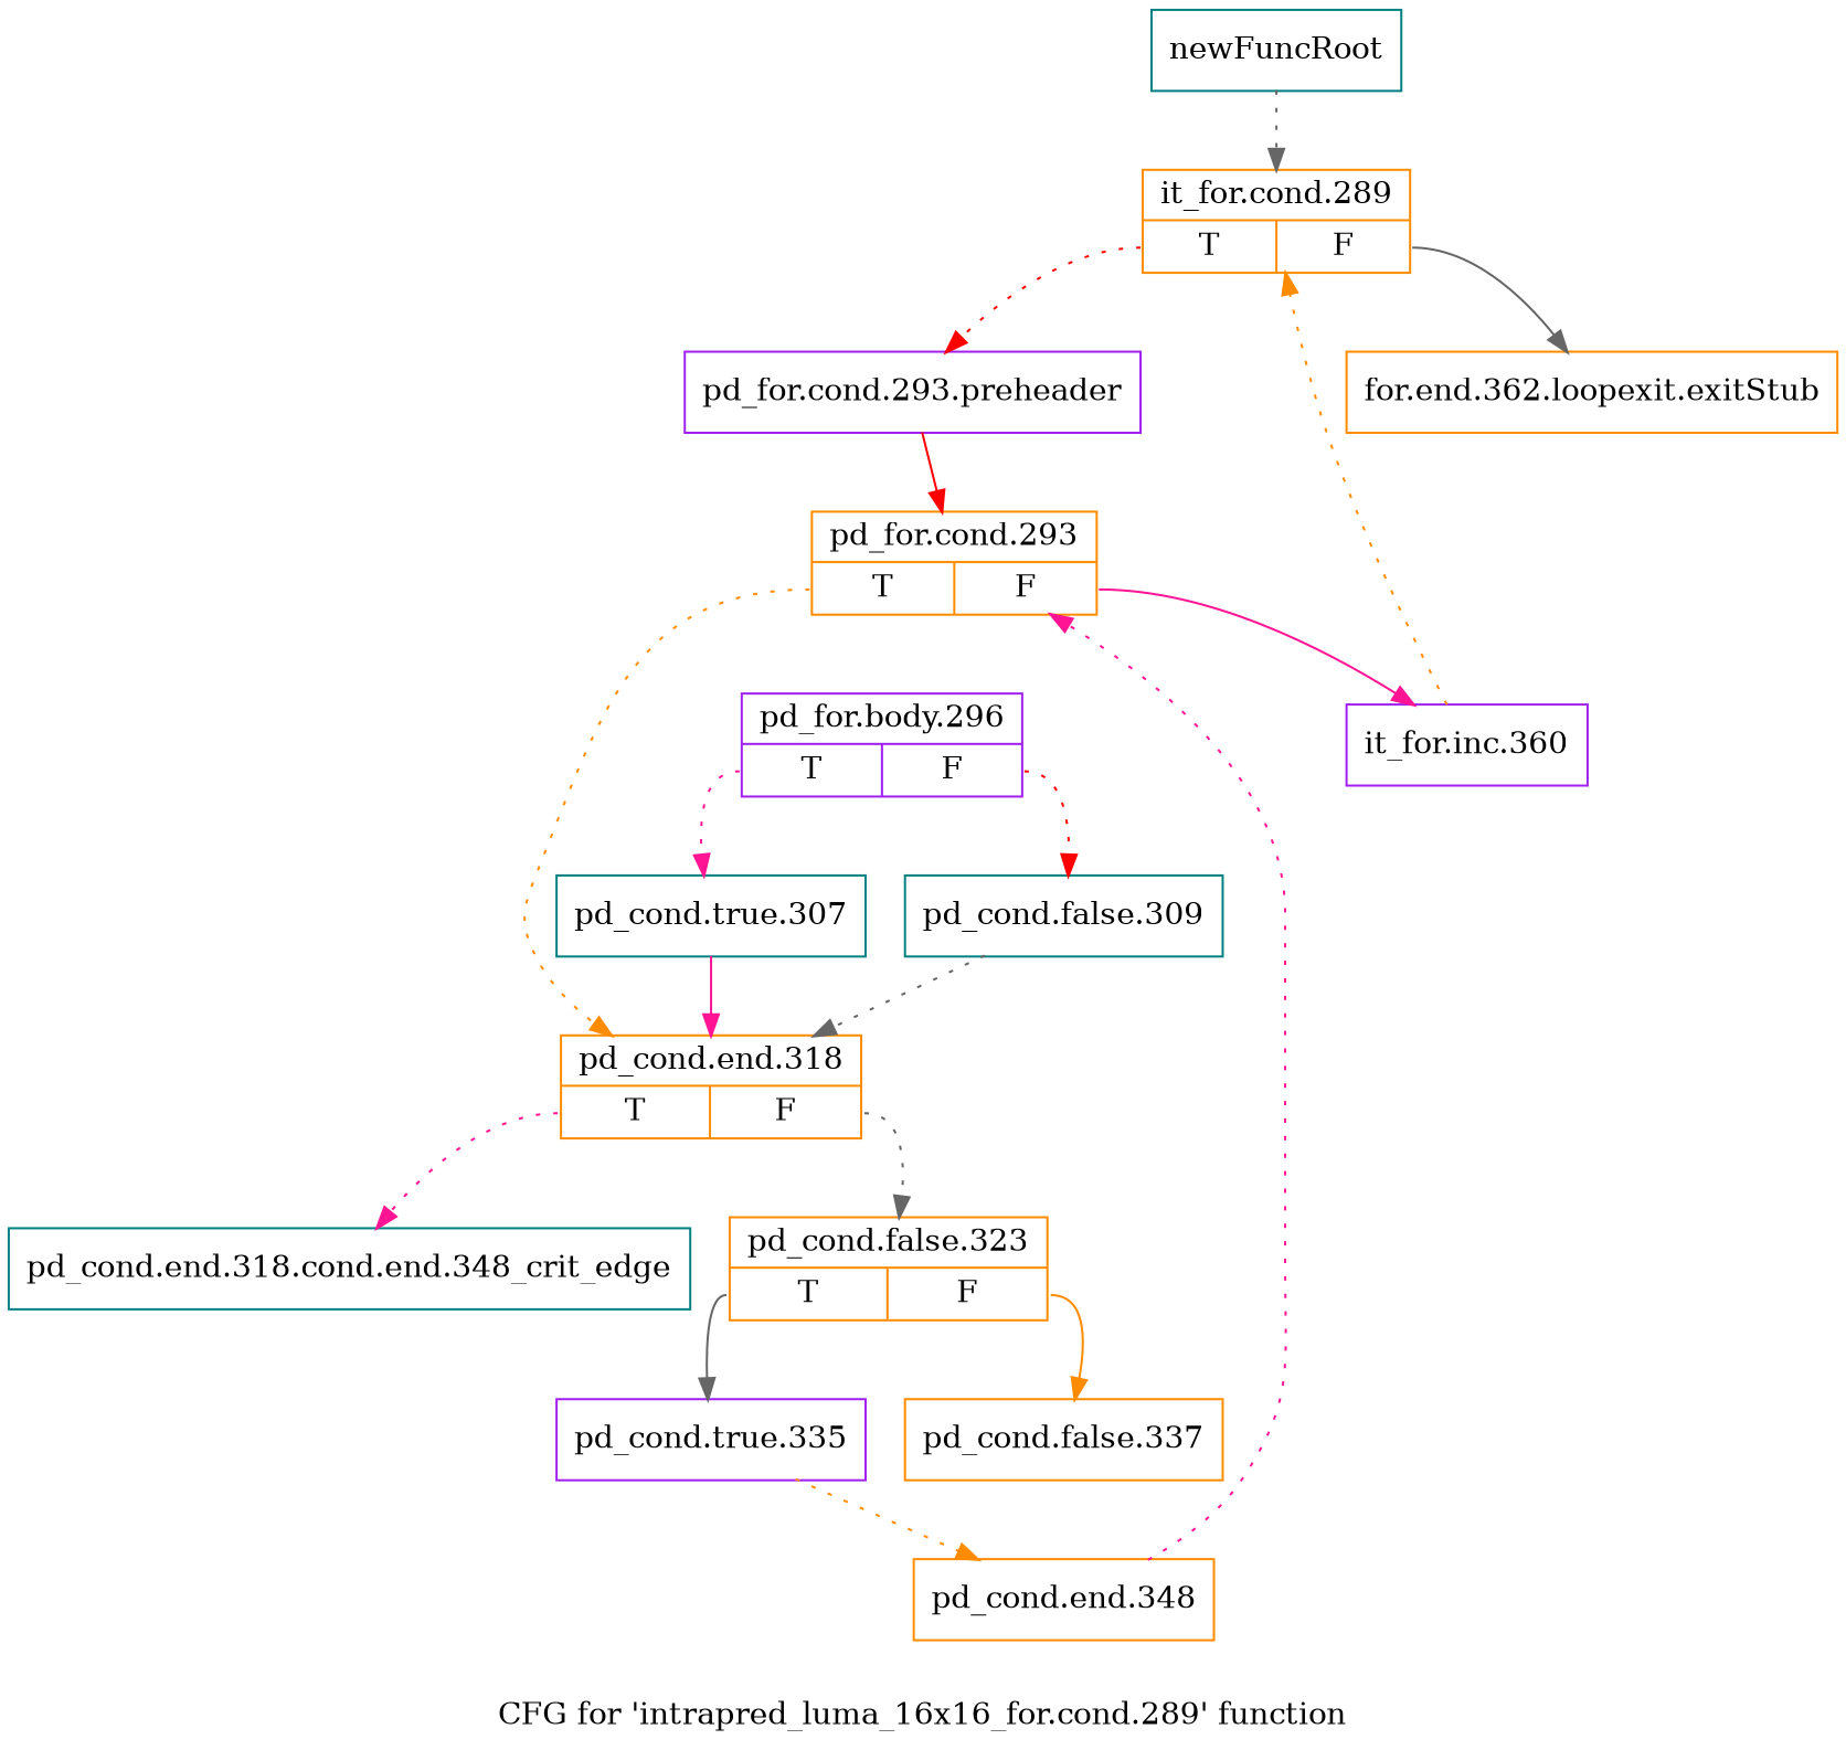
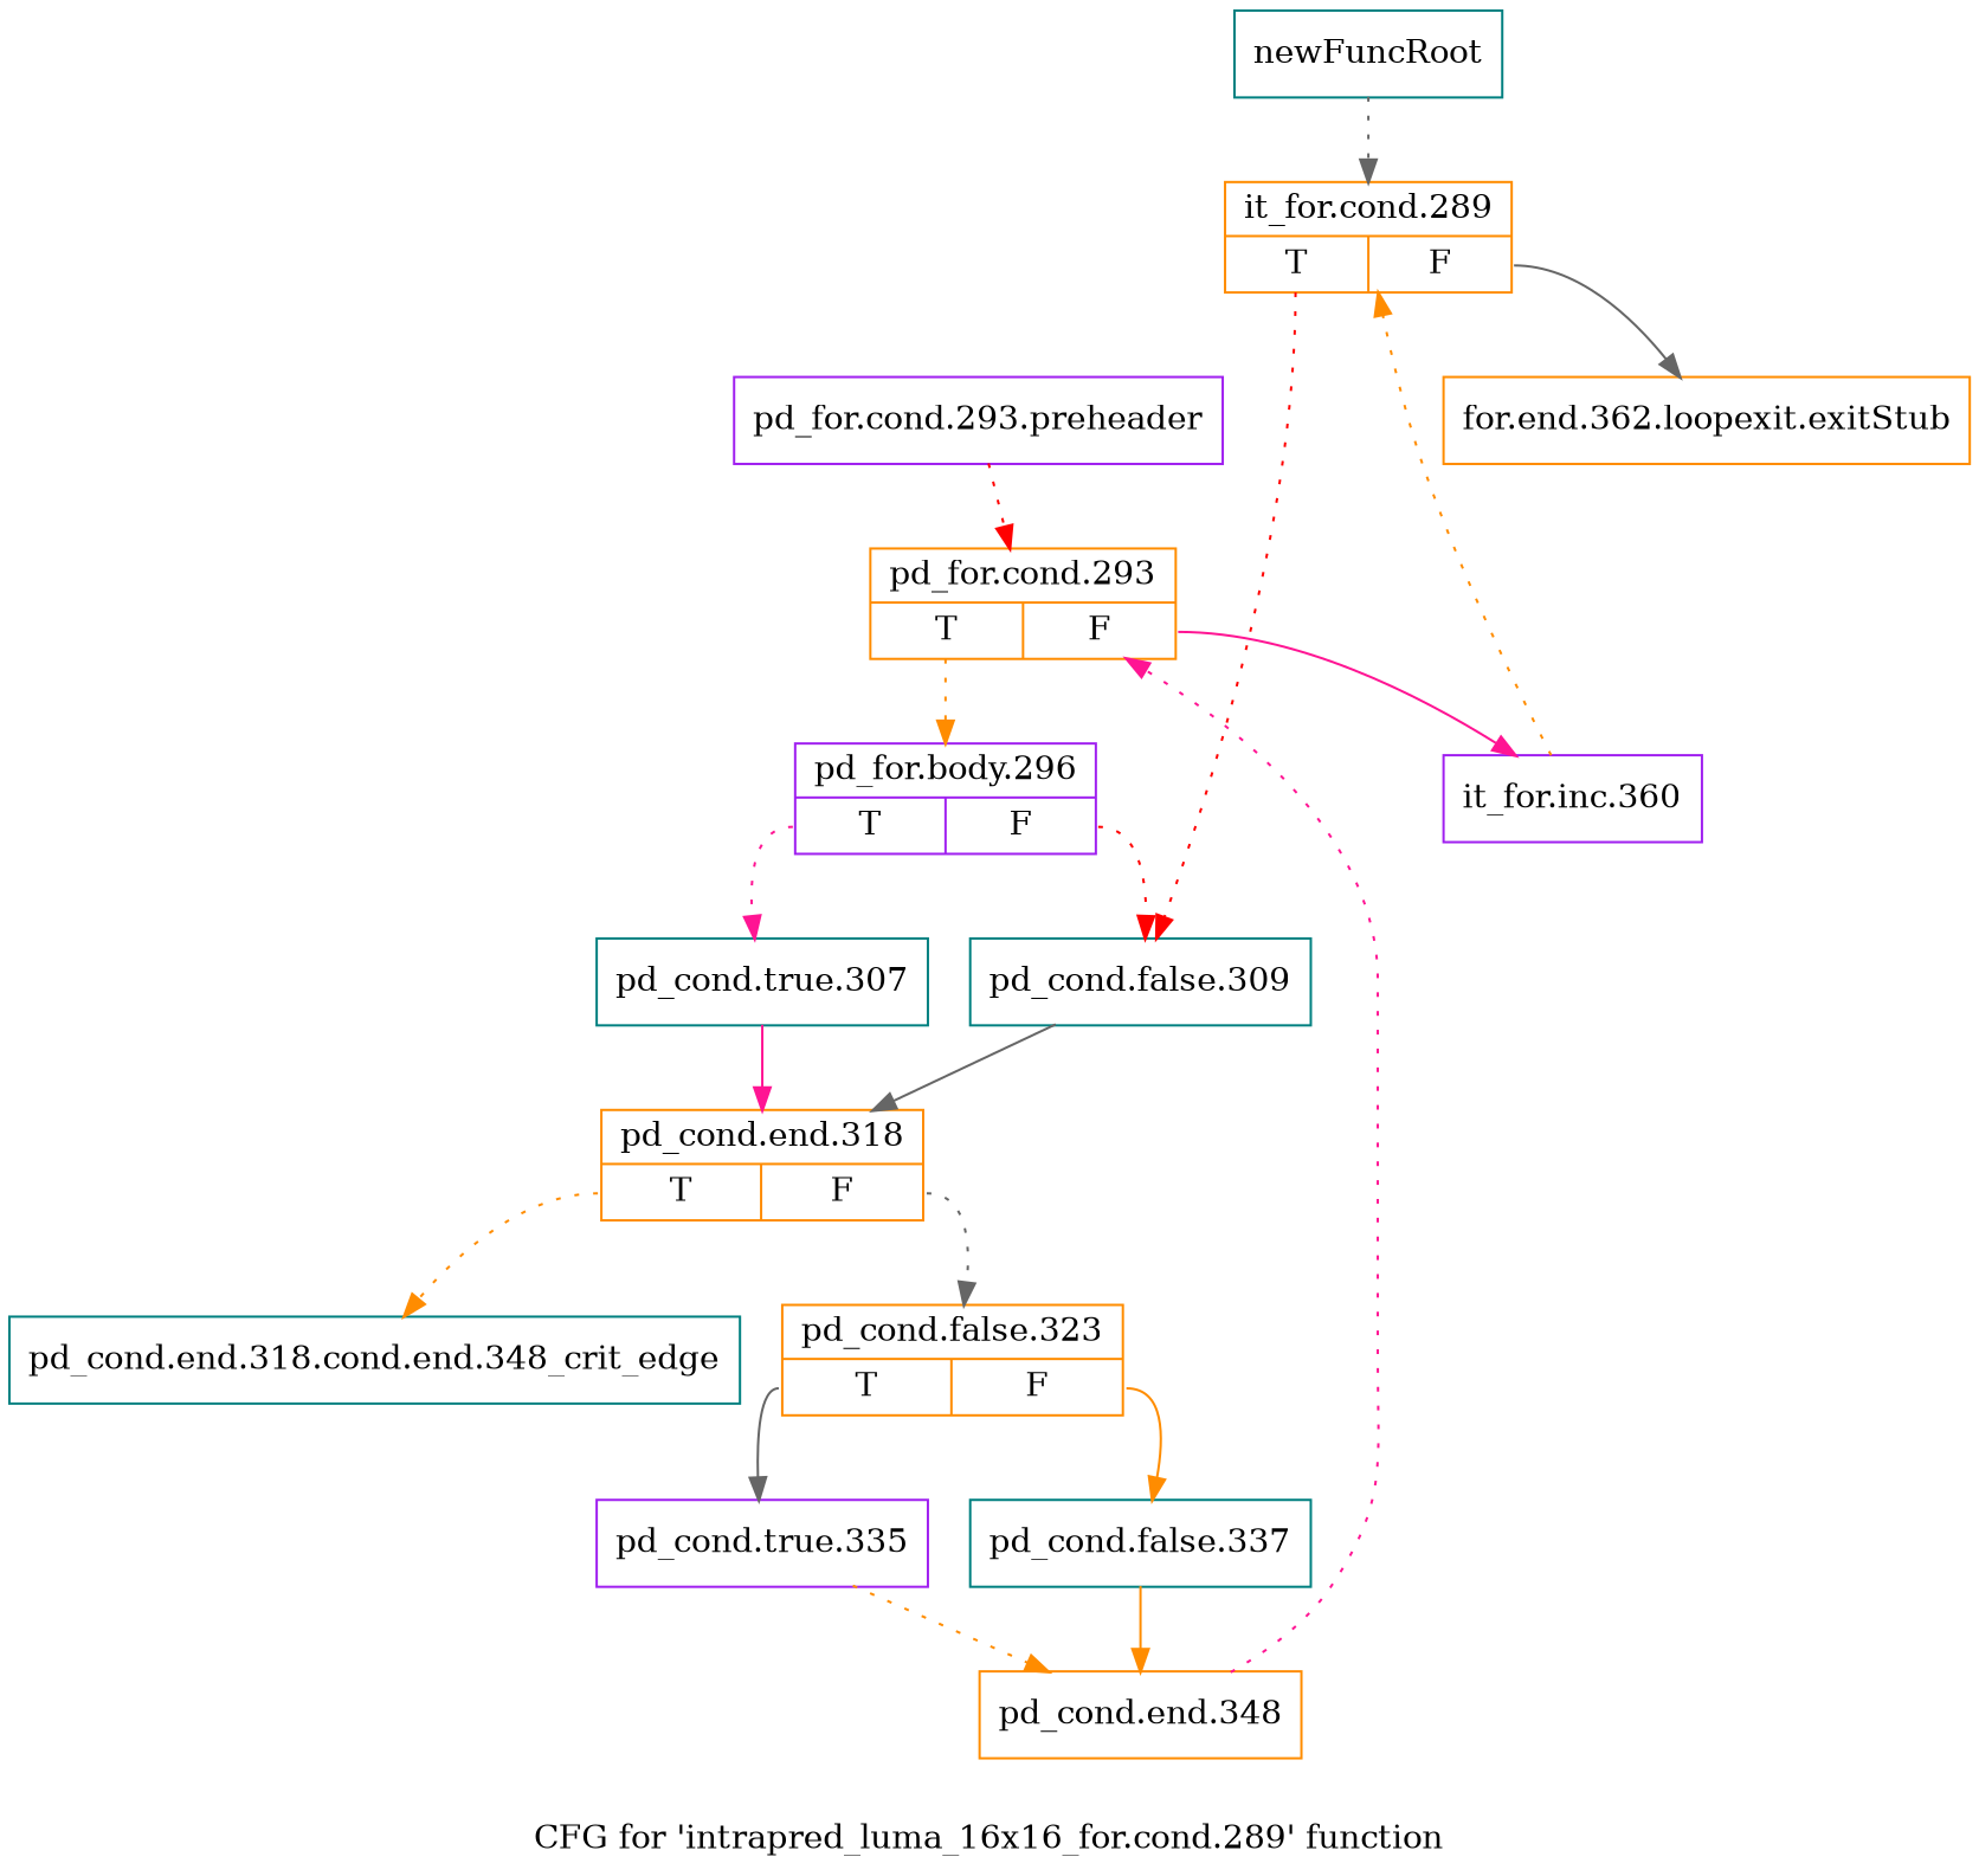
  digraph {
    label="CFG for 'intrapred_luma_16x16_for.cond.289' function"
    node [color=darkorange shape=record]
    edge [color=gray40 style=dotted]
    n1 [color=teal label="{newFuncRoot}"]
    n2 [label="{it_for.cond.289|{<s0>T|<s1>F}}"]
    n3 [label="{for.end.362.loopexit.exitStub}"]
    n4 [color=purple label="{pd_for.cond.293.preheader}"]
    n5 [label="{pd_for.cond.293|{<s0>T|<s1>F}}"]
    n6 [color=purple label="{pd_for.body.296|{<s0>T|<s1>F}}"]
    n7 [color=purple label="{it_for.inc.360}"]
    n8 [color=teal label="{pd_cond.true.307}"]
    n9 [color=teal label="{pd_cond.false.309}"]
    n10 [label="{pd_cond.end.318|{<s0>T|<s1>F}}"]
    n11 [color=teal label="{pd_cond.end.318.cond.end.348_crit_edge}"]
    n12 [label="{pd_cond.false.323|{<s0>T|<s1>F}}"]
    n13 [color=purple label="{pd_cond.true.335}"]
-   n14 [label="{pd_cond.false.337}"]
+   n14 [color=teal label="{pd_cond.false.337}"]
    n15 [label="{pd_cond.end.348}"]
    n1 -> n2
    n2 -> n3 [style=solid tailport=s1]
-   n2 -> n4 [color=red tailport=s0]
-   n4 -> n5 [color=red style=solid]
-   n5 -> n10 [color=darkorange tailport=s0]
+   n2 -> n9 [color=red tailport=s0]
+   n4 -> n5 [color=red]
+   n5 -> n6 [color=darkorange tailport=s0]
    n5 -> n7 [color=deeppink style=solid tailport=s1]
    n6 -> n8 [color=deeppink tailport=s0]
    n6 -> n9 [color=red tailport=s1]
    n7 -> n2 [color=darkorange]
    n8 -> n10 [color=deeppink style=solid]
-   n9 -> n10
-   n10 -> n11 [color=deeppink tailport=s0]
+   n9 -> n10 [style=solid]
+   n10 -> n11 [color=darkorange tailport=s0]
    n10 -> n12 [tailport=s1]
    n12 -> n13 [style=solid tailport=s0]
    n12 -> n14 [color=darkorange style=solid tailport=s1]
    n13 -> n15 [color=darkorange]
+   n14 -> n15 [color=darkorange style=solid]
    n15 -> n5 [color=deeppink]
  }
